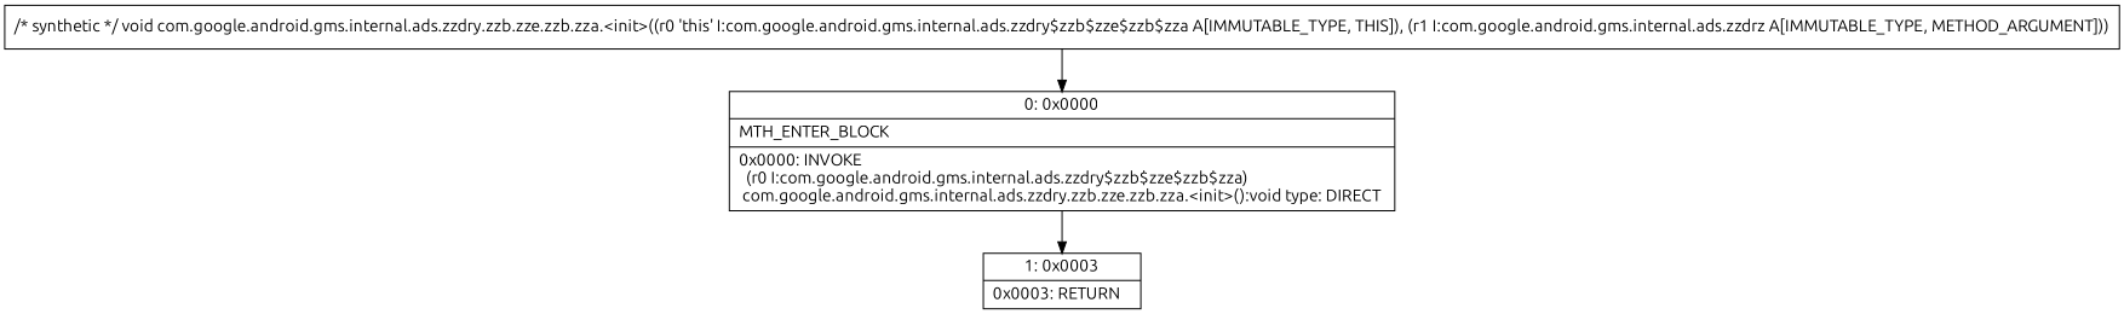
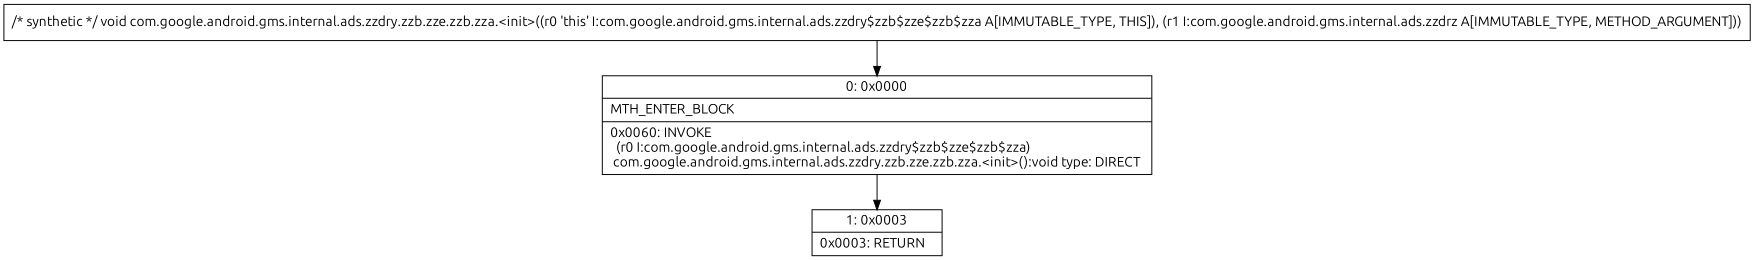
  digraph {
    fontname=Ubuntu
    node [shape=record fontname=Ubuntu]
    edge [fontname=Ubuntu]
-   n1 [label="{0\:\ 0x0000|MTH_ENTER_BLOCK\l|0x0000: INVOKE  \l  (r0 I:com.google.android.gms.internal.ads.zzdry$zzb$zze$zzb$zza)\l com.google.android.gms.internal.ads.zzdry.zzb.zze.zzb.zza.\<init\>():void type: DIRECT \l}"]
+   n1 [label="{0\:\ 0x0000|MTH_ENTER_BLOCK\l|0x0060: INVOKE  \l  (r0 I:com.google.android.gms.internal.ads.zzdry$zzb$zze$zzb$zza)\l com.google.android.gms.internal.ads.zzdry.zzb.zze.zzb.zza.\<init\>():void type: DIRECT \l}"]
    n2 [label="{1\:\ 0x0003|0x0003: RETURN   \l}"]
    n3 [label="{\/* synthetic *\/ void com.google.android.gms.internal.ads.zzdry.zzb.zze.zzb.zza.\<init\>((r0 'this' I:com.google.android.gms.internal.ads.zzdry$zzb$zze$zzb$zza A[IMMUTABLE_TYPE, THIS]), (r1 I:com.google.android.gms.internal.ads.zzdrz A[IMMUTABLE_TYPE, METHOD_ARGUMENT])) }"]
    n1 -> n2
    n3 -> n1
  }
